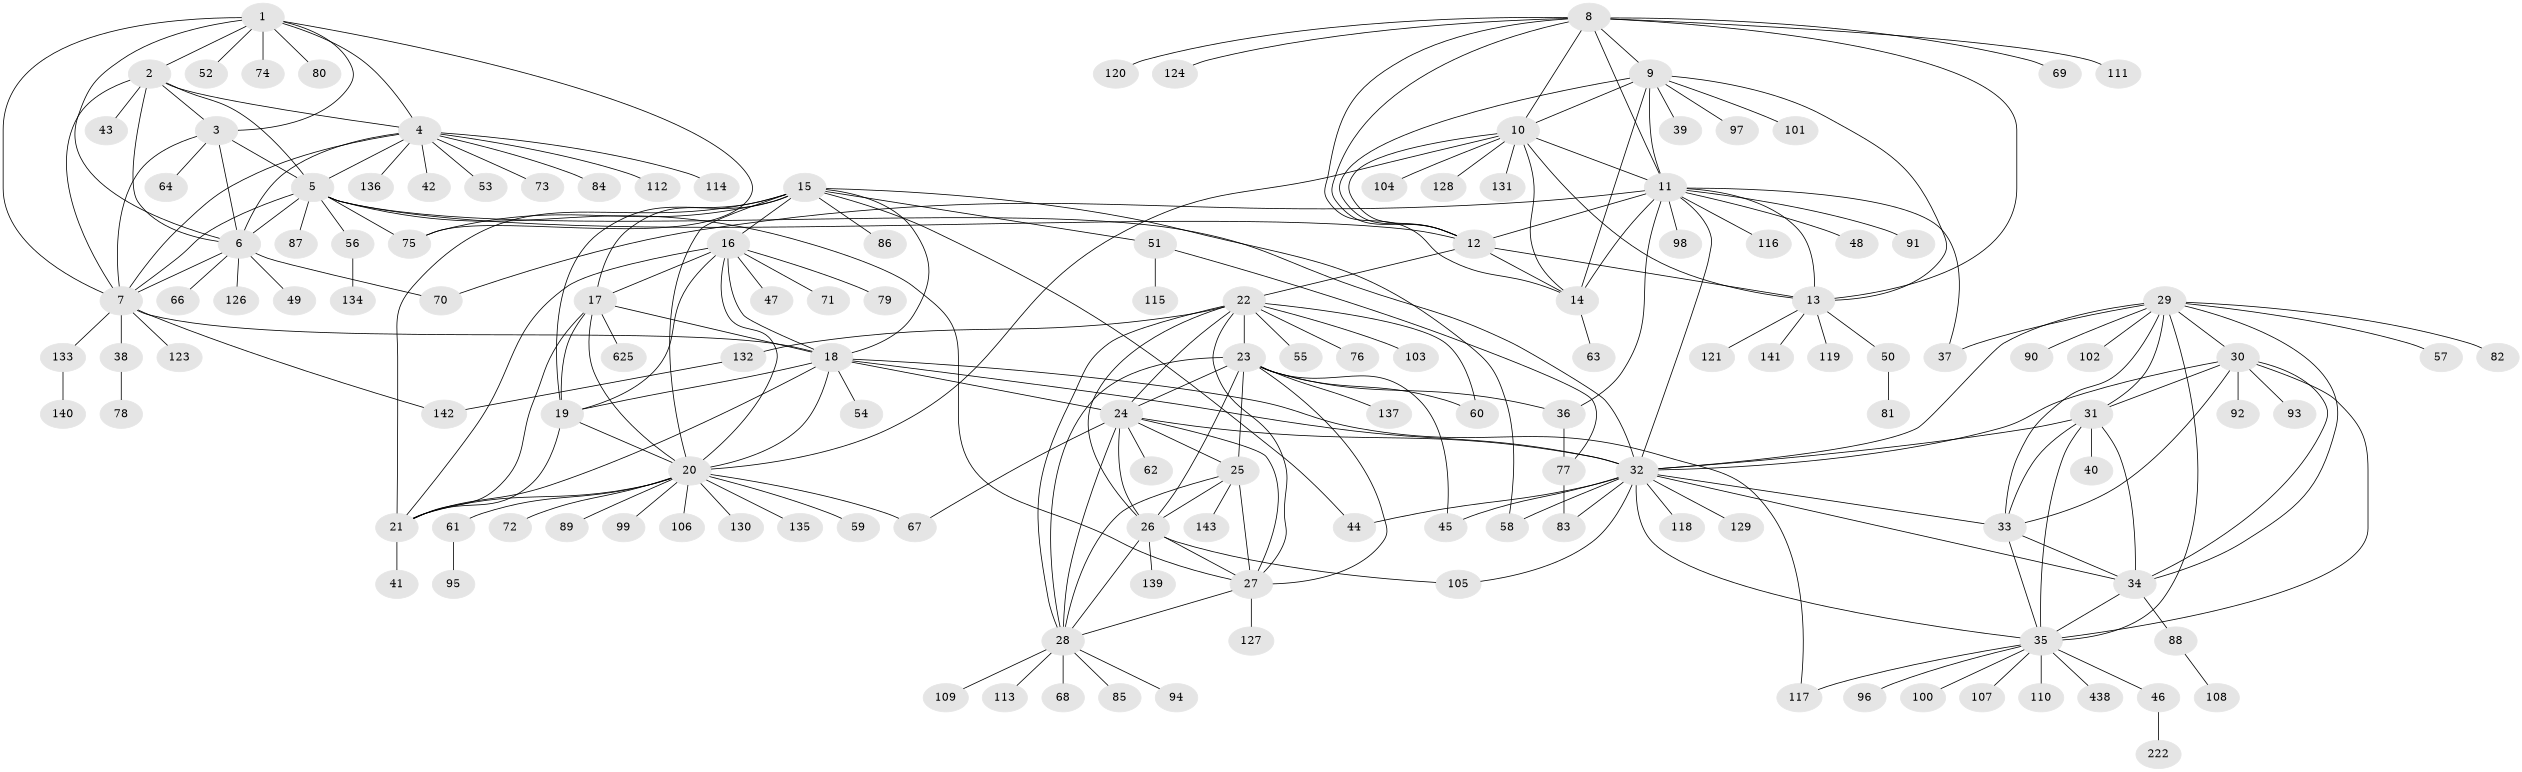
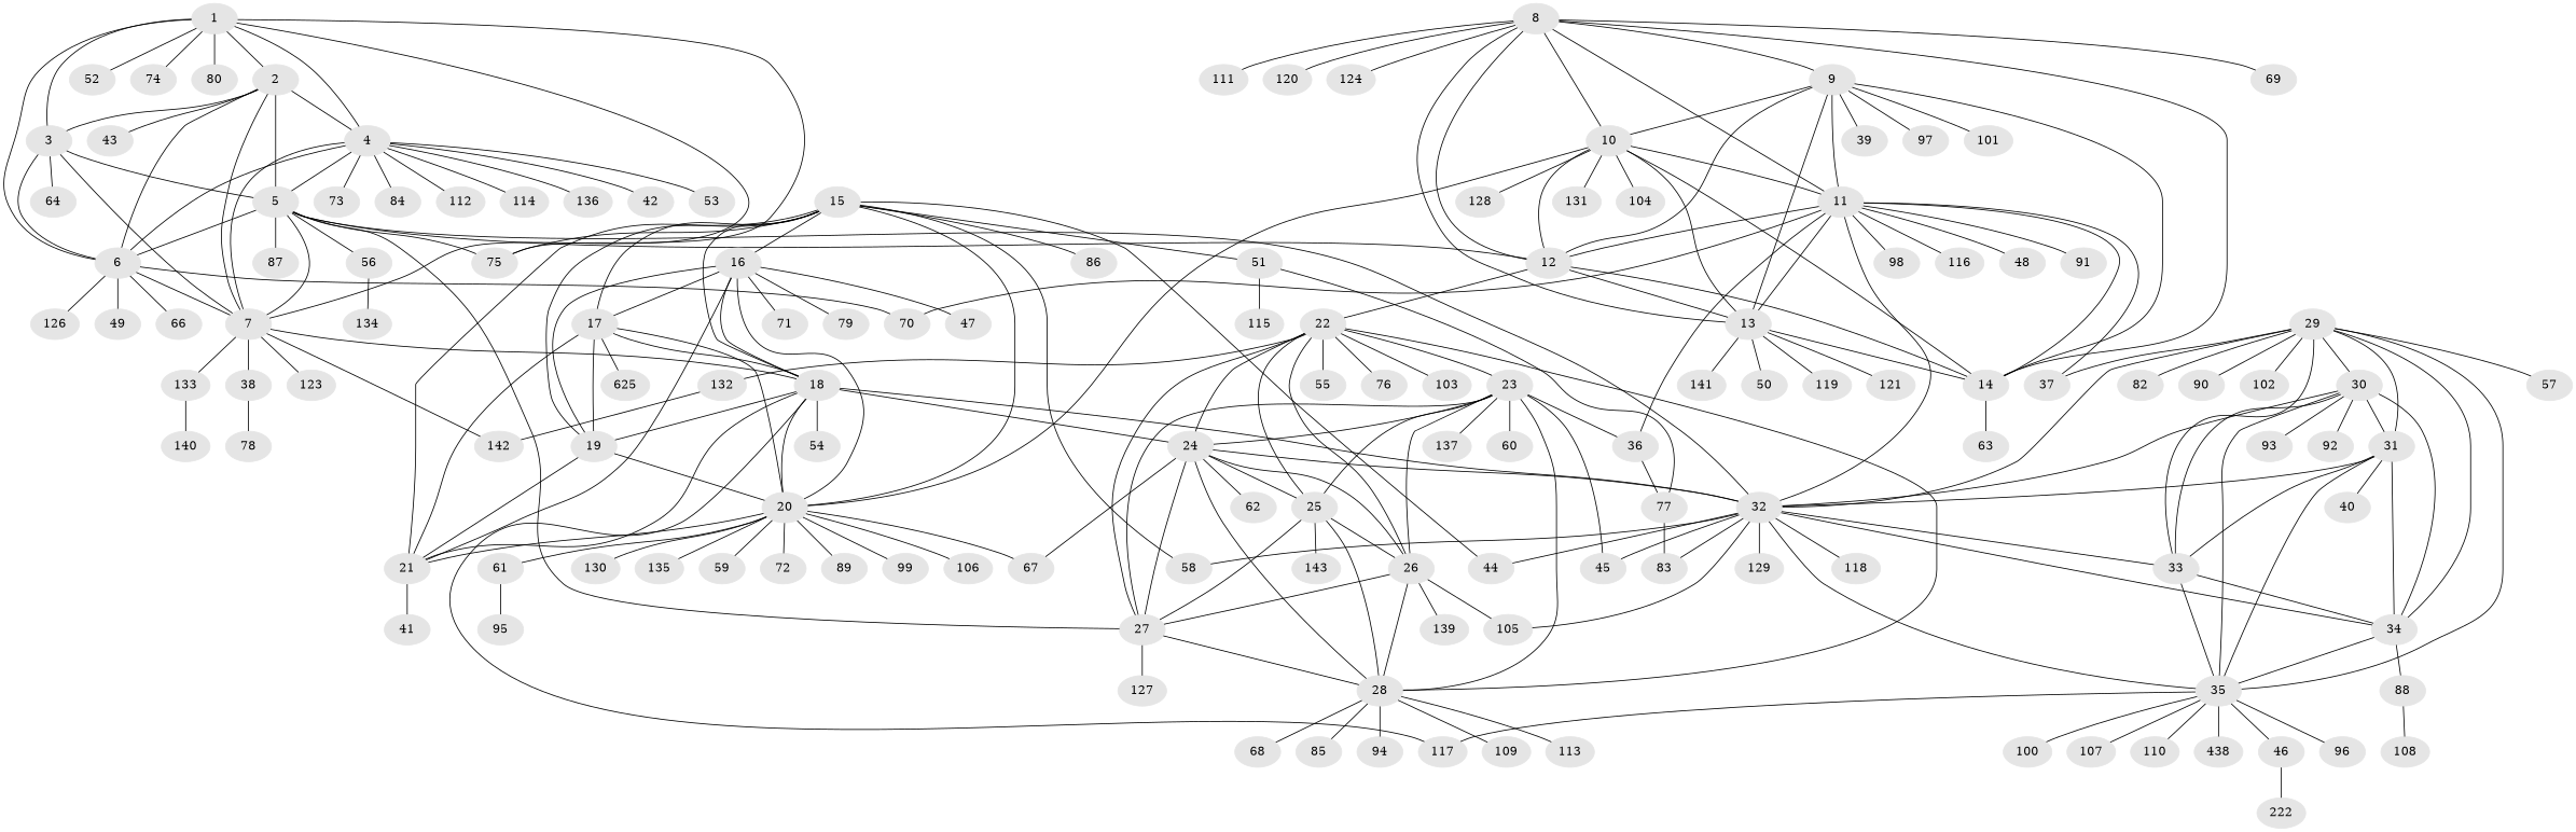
  graph {
    node [color=gray90 style=filled]
    1
    2
    3
    4
    6
    7
    52
    74
    80
    75
    5
    43
    64
    42
    53
    73
    84
    112
    114
    136
    12
    27
    32
    56
    87
    49
    66
    70
    126
    18
    38
    123
    133
    142
    13
    14
    22
    28
    127
    44
    58
    45
    105
    33
    34
    35
    83
    118
    129
    134
    20
    19
    21
    24
    54
    117
    78
    140
    8
    9
    10
    11
    69
    111
    120
    124
    39
    97
    101
    104
    128
    131
    36
    37
    48
    91
    98
    116
    50
    119
    121
    141
    63
    59
    61
    67
    72
    89
    99
    106
    130
    135
    77
    23
    25
    26
    55
    76
    103
    132
-   81
    15
    16
    17
    51
    86
    47
    71
    79
    n110 [label=625]
    41
    115
    62
    95
    60
    137
    143
    139
    68
    85
    94
    109
    113
    29
    30
    31
    57
    82
    90
    102
    92
    93
    40
    88
    46
    96
    100
    107
    110
    n140 [label=438]
    108
    n142 [label=222]
    1 -- 2
    1 -- 3
    1 -- 4
    1 -- 6
    1 -- 7
    1 -- 52
    1 -- 74
    1 -- 80
    1 -- 75
    2 -- 3
    2 -- 4
    2 -- 6
    2 -- 7
    2 -- 5
    2 -- 43
    3 -- 6
    3 -- 7
    3 -- 5
    3 -- 64
    4 -- 6
    4 -- 7
    4 -- 5
    4 -- 42
    4 -- 53
    4 -- 73
    4 -- 84
    4 -- 112
    4 -- 114
    4 -- 136
    6 -- 7
    6 -- 49
    6 -- 66
    6 -- 70
    6 -- 126
    7 -- 18
    7 -- 38
    7 -- 123
    7 -- 133
    7 -- 142
    5 -- 6
    5 -- 7
    5 -- 75
    5 -- 12
    5 -- 27
    5 -- 32
    5 -- 56
    5 -- 87
    12 -- 13
    12 -- 14
    12 -- 22
    27 -- 28
    27 -- 127
    32 -- 44
    32 -- 58
    32 -- 45
    32 -- 105
    32 -- 33
    32 -- 34
    32 -- 35
    32 -- 83
    32 -- 118
    32 -- 129
    56 -- 134
    18 -- 32
    18 -- 20
    18 -- 19
    18 -- 21
    18 -- 24
    18 -- 54
    18 -- 117
    38 -- 78
    133 -- 140
+   13 -- 14
    13 -- 50
    13 -- 119
    13 -- 121
    13 -- 141
    14 -- 63
    22 -- 27
    22 -- 28
    22 -- 24
    22 -- 23
-   22 -- 60
+   22 -- 25
    22 -- 26
    22 -- 55
    22 -- 76
    22 -- 103
    22 -- 132
    28 -- 68
    28 -- 85
    28 -- 94
    28 -- 109
    28 -- 113
    33 -- 34
    33 -- 35
    34 -- 35
    34 -- 88
    35 -- 117
    35 -- 46
    35 -- 96
    35 -- 100
    35 -- 107
    35 -- 110
    35 -- n140
    20 -- 21
    20 -- 59
    20 -- 61
    20 -- 67
    20 -- 72
    20 -- 89
    20 -- 99
    20 -- 106
    20 -- 130
    20 -- 135
    19 -- 20
    19 -- 21
    21 -- 41
    24 -- 27
    24 -- 32
    24 -- 28
    24 -- 67
    24 -- 25
    24 -- 26
    24 -- 62
    8 -- 12
    8 -- 13
    8 -- 14
    8 -- 9
    8 -- 10
    8 -- 11
    8 -- 69
    8 -- 111
    8 -- 120
    8 -- 124
    9 -- 12
    9 -- 13
    9 -- 14
    9 -- 10
    9 -- 11
    9 -- 39
    9 -- 97
    9 -- 101
    10 -- 12
    10 -- 13
    10 -- 14
    10 -- 20
    10 -- 11
    10 -- 104
    10 -- 128
    10 -- 131
    11 -- 12
    11 -- 32
    11 -- 70
    11 -- 13
    11 -- 14
    11 -- 36
    11 -- 37
    11 -- 48
    11 -- 91
    11 -- 98
    11 -- 116
    36 -- 77
-   50 -- 81
    61 -- 95
    77 -- 83
    23 -- 27
    23 -- 28
    23 -- 45
    23 -- 24
    23 -- 36
    23 -- 25
    23 -- 26
    23 -- 60
    23 -- 137
    25 -- 27
    25 -- 28
    25 -- 26
    25 -- 143
    26 -- 27
    26 -- 28
    26 -- 105
    26 -- 139
    132 -- 142
    15 -- 75
    15 -- 18
    15 -- 44
    15 -- 58
    15 -- 20
    15 -- 19
    15 -- 21
    15 -- 16
    15 -- 17
    15 -- 51
    15 -- 86
    16 -- 18
    16 -- 20
    16 -- 19
    16 -- 21
    16 -- 17
    16 -- 47
    16 -- 71
    16 -- 79
    17 -- 18
    17 -- 20
    17 -- 19
    17 -- 21
    17 -- n110
    51 -- 77
    51 -- 115
    29 -- 32
    29 -- 33
    29 -- 34
    29 -- 35
    29 -- 37
    29 -- 30
    29 -- 31
    29 -- 57
    29 -- 82
    29 -- 90
    29 -- 102
    30 -- 32
    30 -- 33
    30 -- 34
    30 -- 35
    30 -- 31
    30 -- 92
    30 -- 93
    31 -- 32
    31 -- 33
    31 -- 34
    31 -- 35
    31 -- 40
    88 -- 108
    46 -- n142
  }
